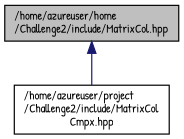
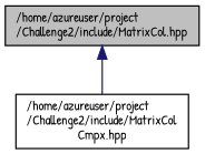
  digraph {
    fontname="Patrick Hand"
    node [color=black fontname="Patrick Hand" fontsize=10 shape=record style=filled]
-   n1 [fillcolor=grey75 fontcolor=black height=0.2 label="/home/azureuser/home\l/Challenge2/include/MatrixCol.hpp" width=0.4]
+   n1 [fillcolor=grey75 fontcolor=black height=0.2 label="/home/azureuser/project\l/Challenge2/include/MatrixCol.hpp" width=0.4]
    n2 [fillcolor=white height=0.2 label="/home/azureuser/project\l/Challenge2/include/MatrixCol\lCmpx.hpp" width=0.4]
    n1 -> n2 [color=midnightblue dir=back fontname="Patrick Hand" fontsize=10 labelfontname=Helvetica labelfontsize=10 style=solid]
  }
